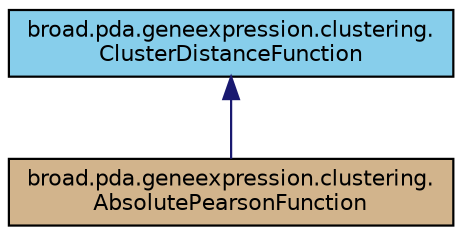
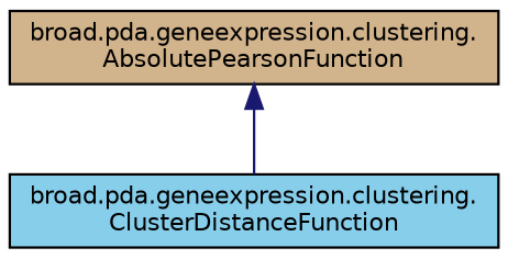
  digraph {
    node [color=black fontname=Helvetica fontsize=10 shape=record style=filled]
    n1 [fillcolor=tan fontcolor=black height=0.2 label="broad.pda.geneexpression.clustering.\lAbsolutePearsonFunction" width=0.4]
    n2 [fillcolor=skyblue height=0.2 label="broad.pda.geneexpression.clustering.\lClusterDistanceFunction" width=0.4]
-   n2 -> n1 [color=midnightblue dir=back fontname=Helvetica fontsize=10 labelfontname=Helvetica labelfontsize=10 style=solid]
+   n1 -> n2 [color=midnightblue dir=back fontname=Helvetica fontsize=10 labelfontname=Helvetica labelfontsize=10 style=solid]
  }
